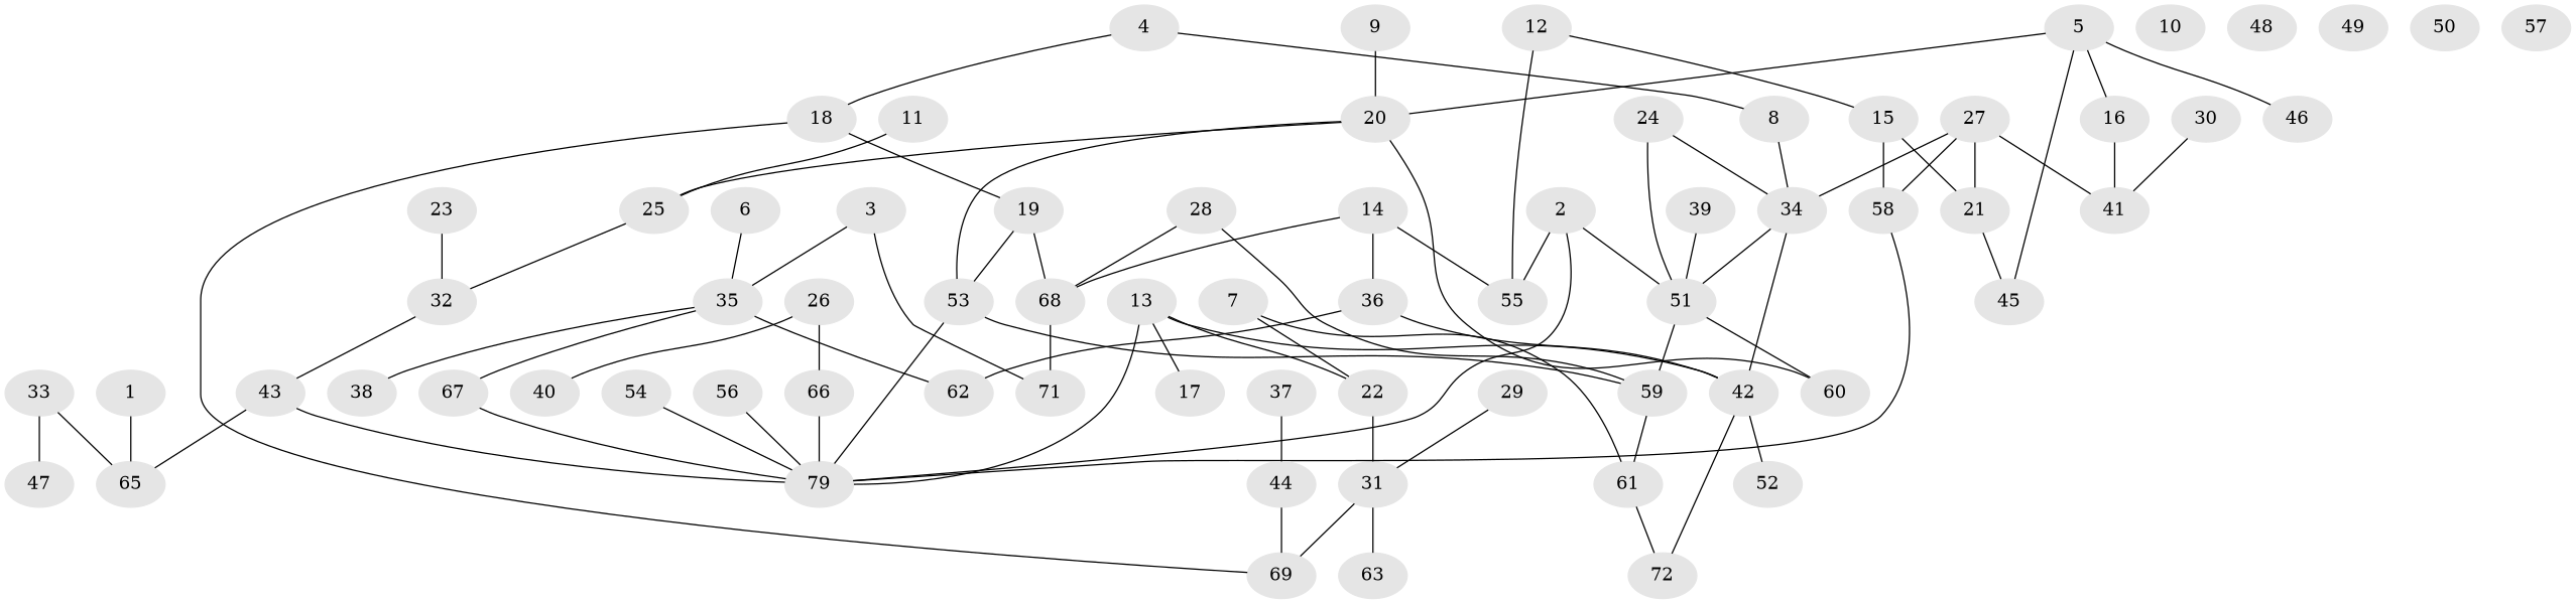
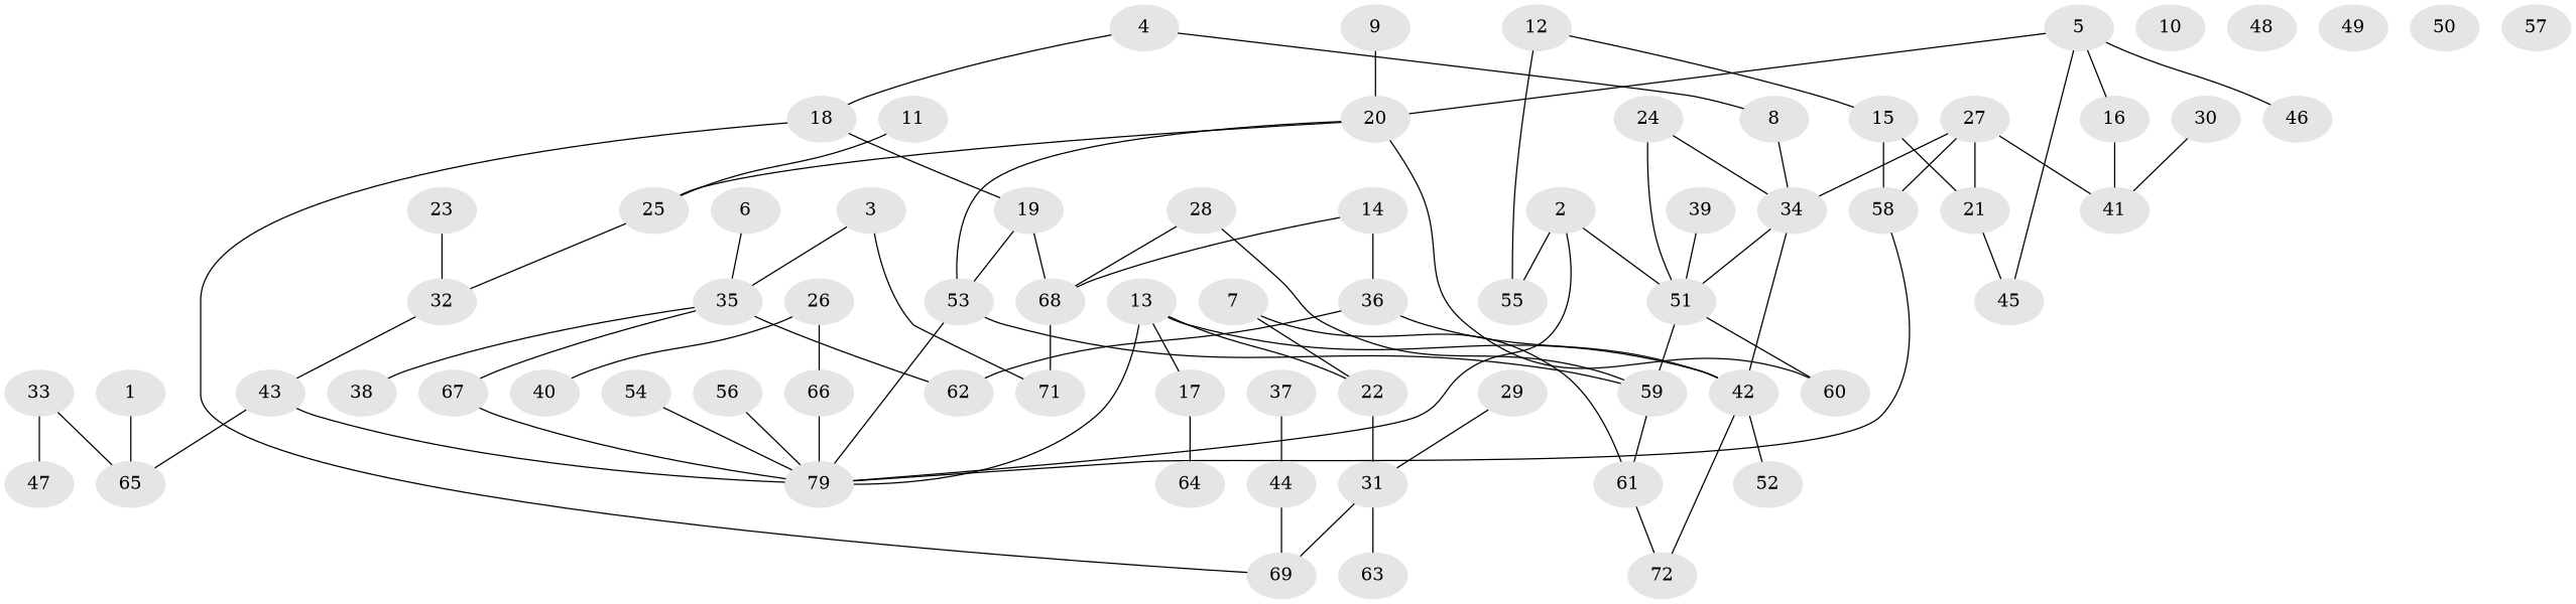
  graph {
    node [color=gray90 style=filled]
    1
    65
    2
    51
    55
    n6 [label=79]
    60
    59
    3
    35
    71
    62
    38
    67
    4
    8
    18
    34
    19
    69
    5
    16
    20
    45
    46
    41
    25
    53
    6
    7
    22
    61
    31
    72
    42
    9
    10
    11
    32
    12
    15
    21
    58
    13
    17
+   64
    52
    14
    36
    68
    63
    23
    43
    24
    26
    40
    66
    27
    28
    29
    30
    33
    47
    37
    44
    39
    48
    49
    50
    54
    56
    57
    1 -- 65
    2 -- 51
    2 -- 55
    2 -- n6
    51 -- 60
    51 -- 59
    59 -- 61
    3 -- 35
    3 -- 71
    35 -- 62
    35 -- 38
    35 -- 67
    67 -- n6
    4 -- 8
    4 -- 18
    8 -- 34
    18 -- 19
    18 -- 69
    34 -- 51
    34 -- 42
    19 -- 53
    19 -- 68
    5 -- 16
    5 -- 20
    5 -- 45
    5 -- 46
    16 -- 41
    20 -- 60
    20 -- 25
    20 -- 53
    25 -- 32
    53 -- n6
    53 -- 59
    6 -- 35
    7 -- 22
    7 -- 61
    22 -- 31
    61 -- 72
    31 -- 69
    31 -- 63
    42 -- 72
    42 -- 52
    9 -- 20
    11 -- 25
    32 -- 43
    12 -- 55
    12 -- 15
    15 -- 21
    15 -- 58
    21 -- 45
    58 -- n6
    13 -- n6
    13 -- 22
    13 -- 42
    13 -- 17
-   14 -- 55
+   17 -- 64
    14 -- 36
    14 -- 68
    36 -- 62
    36 -- 42
    68 -- 71
    23 -- 32
    43 -- 65
    43 -- n6
    24 -- 51
    24 -- 34
    26 -- 40
    26 -- 66
    66 -- n6
    27 -- 34
    27 -- 41
    27 -- 21
    27 -- 58
    28 -- 59
    28 -- 68
    29 -- 31
    30 -- 41
    33 -- 65
    33 -- 47
    37 -- 44
    44 -- 69
    39 -- 51
    54 -- n6
    56 -- n6
  }
